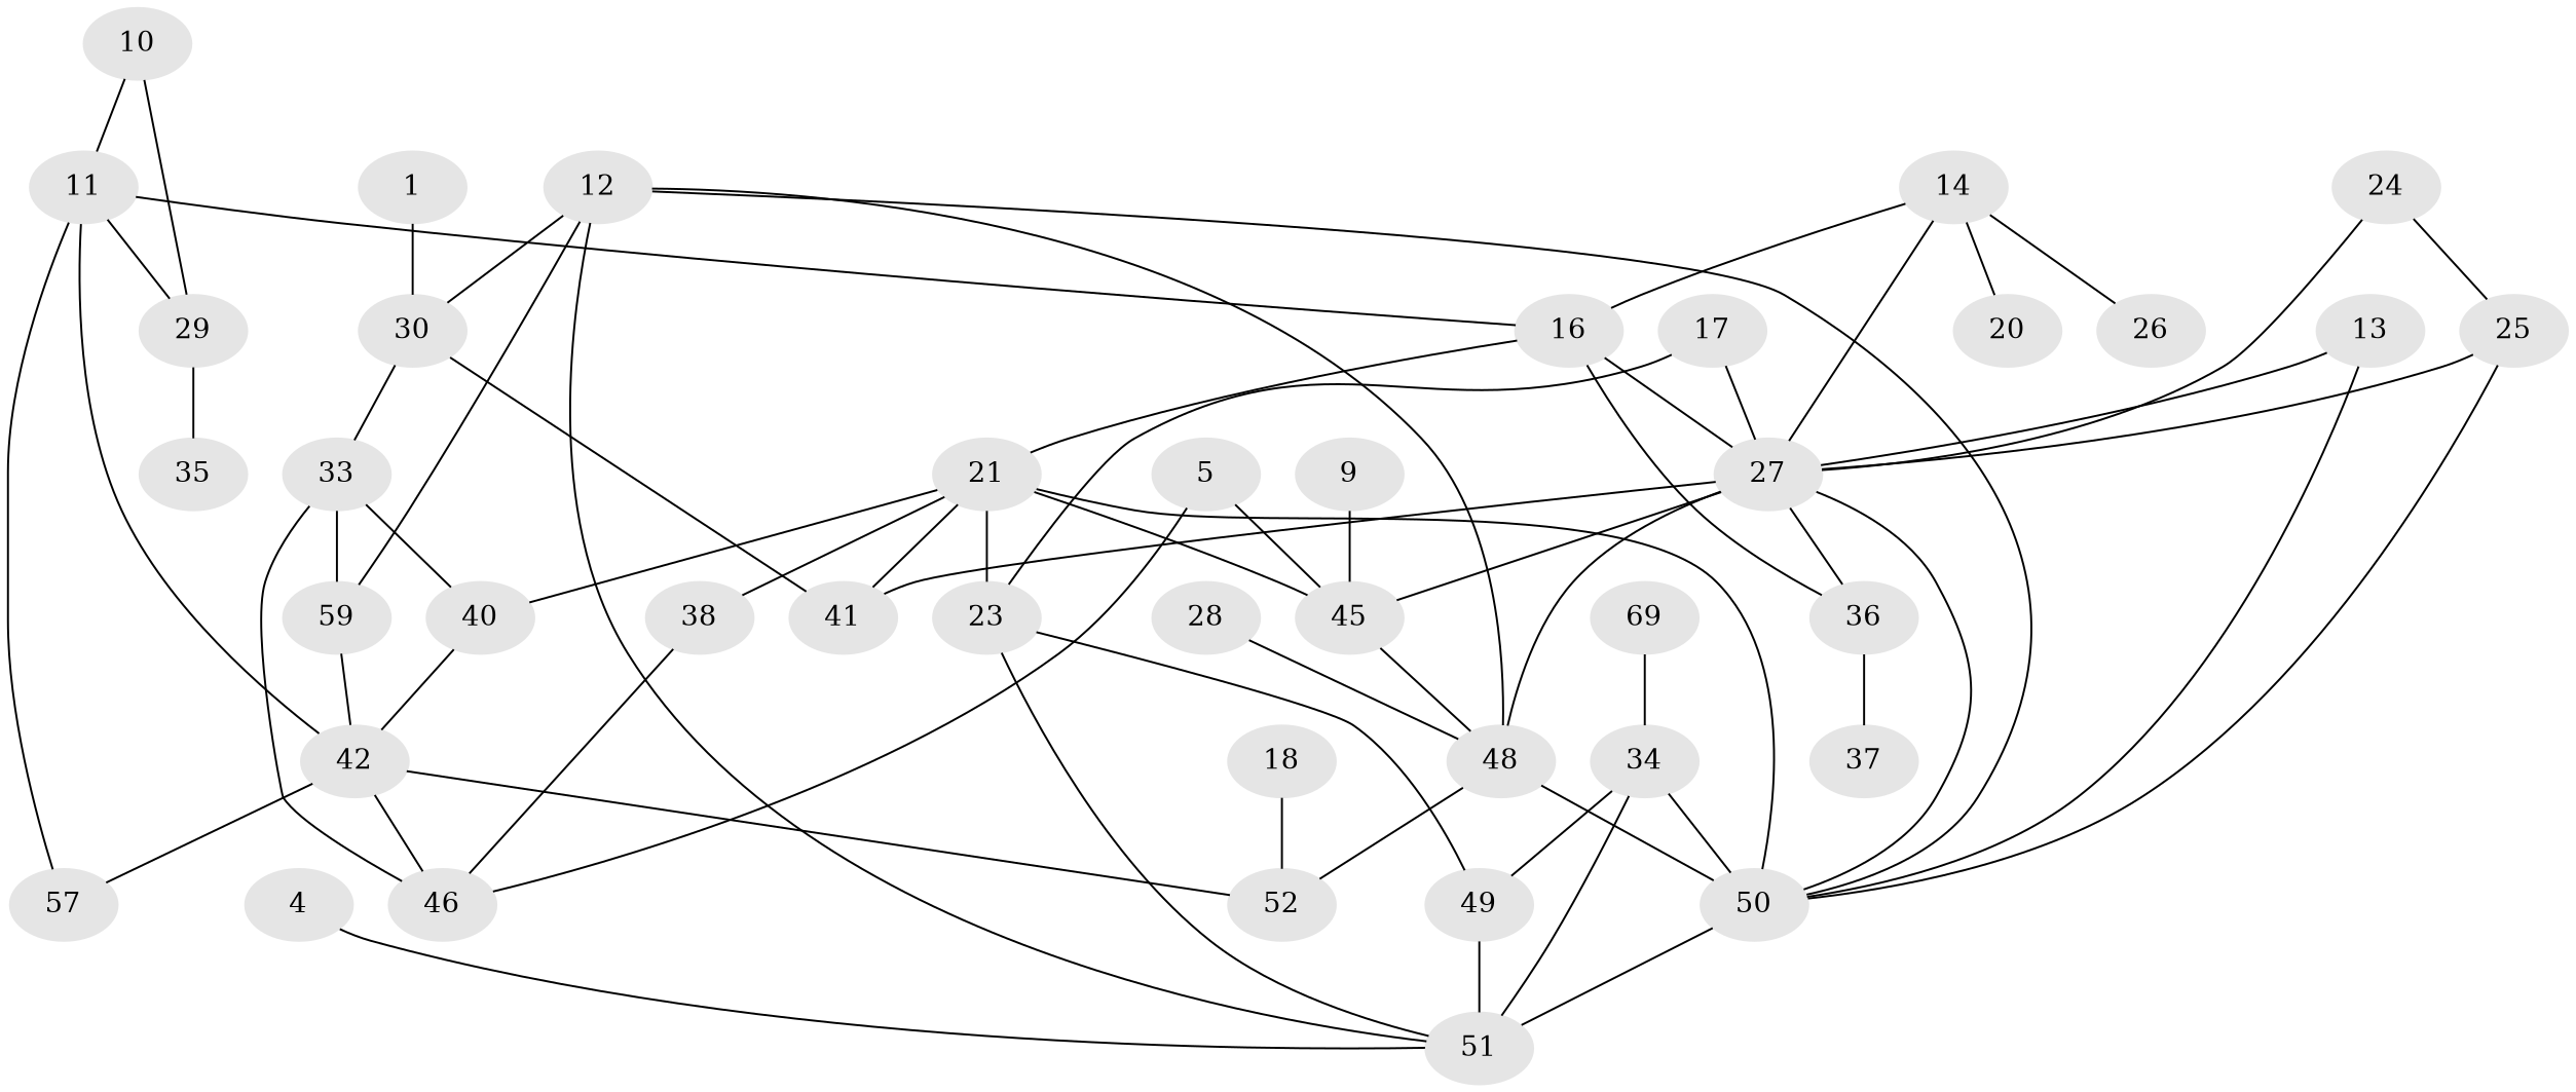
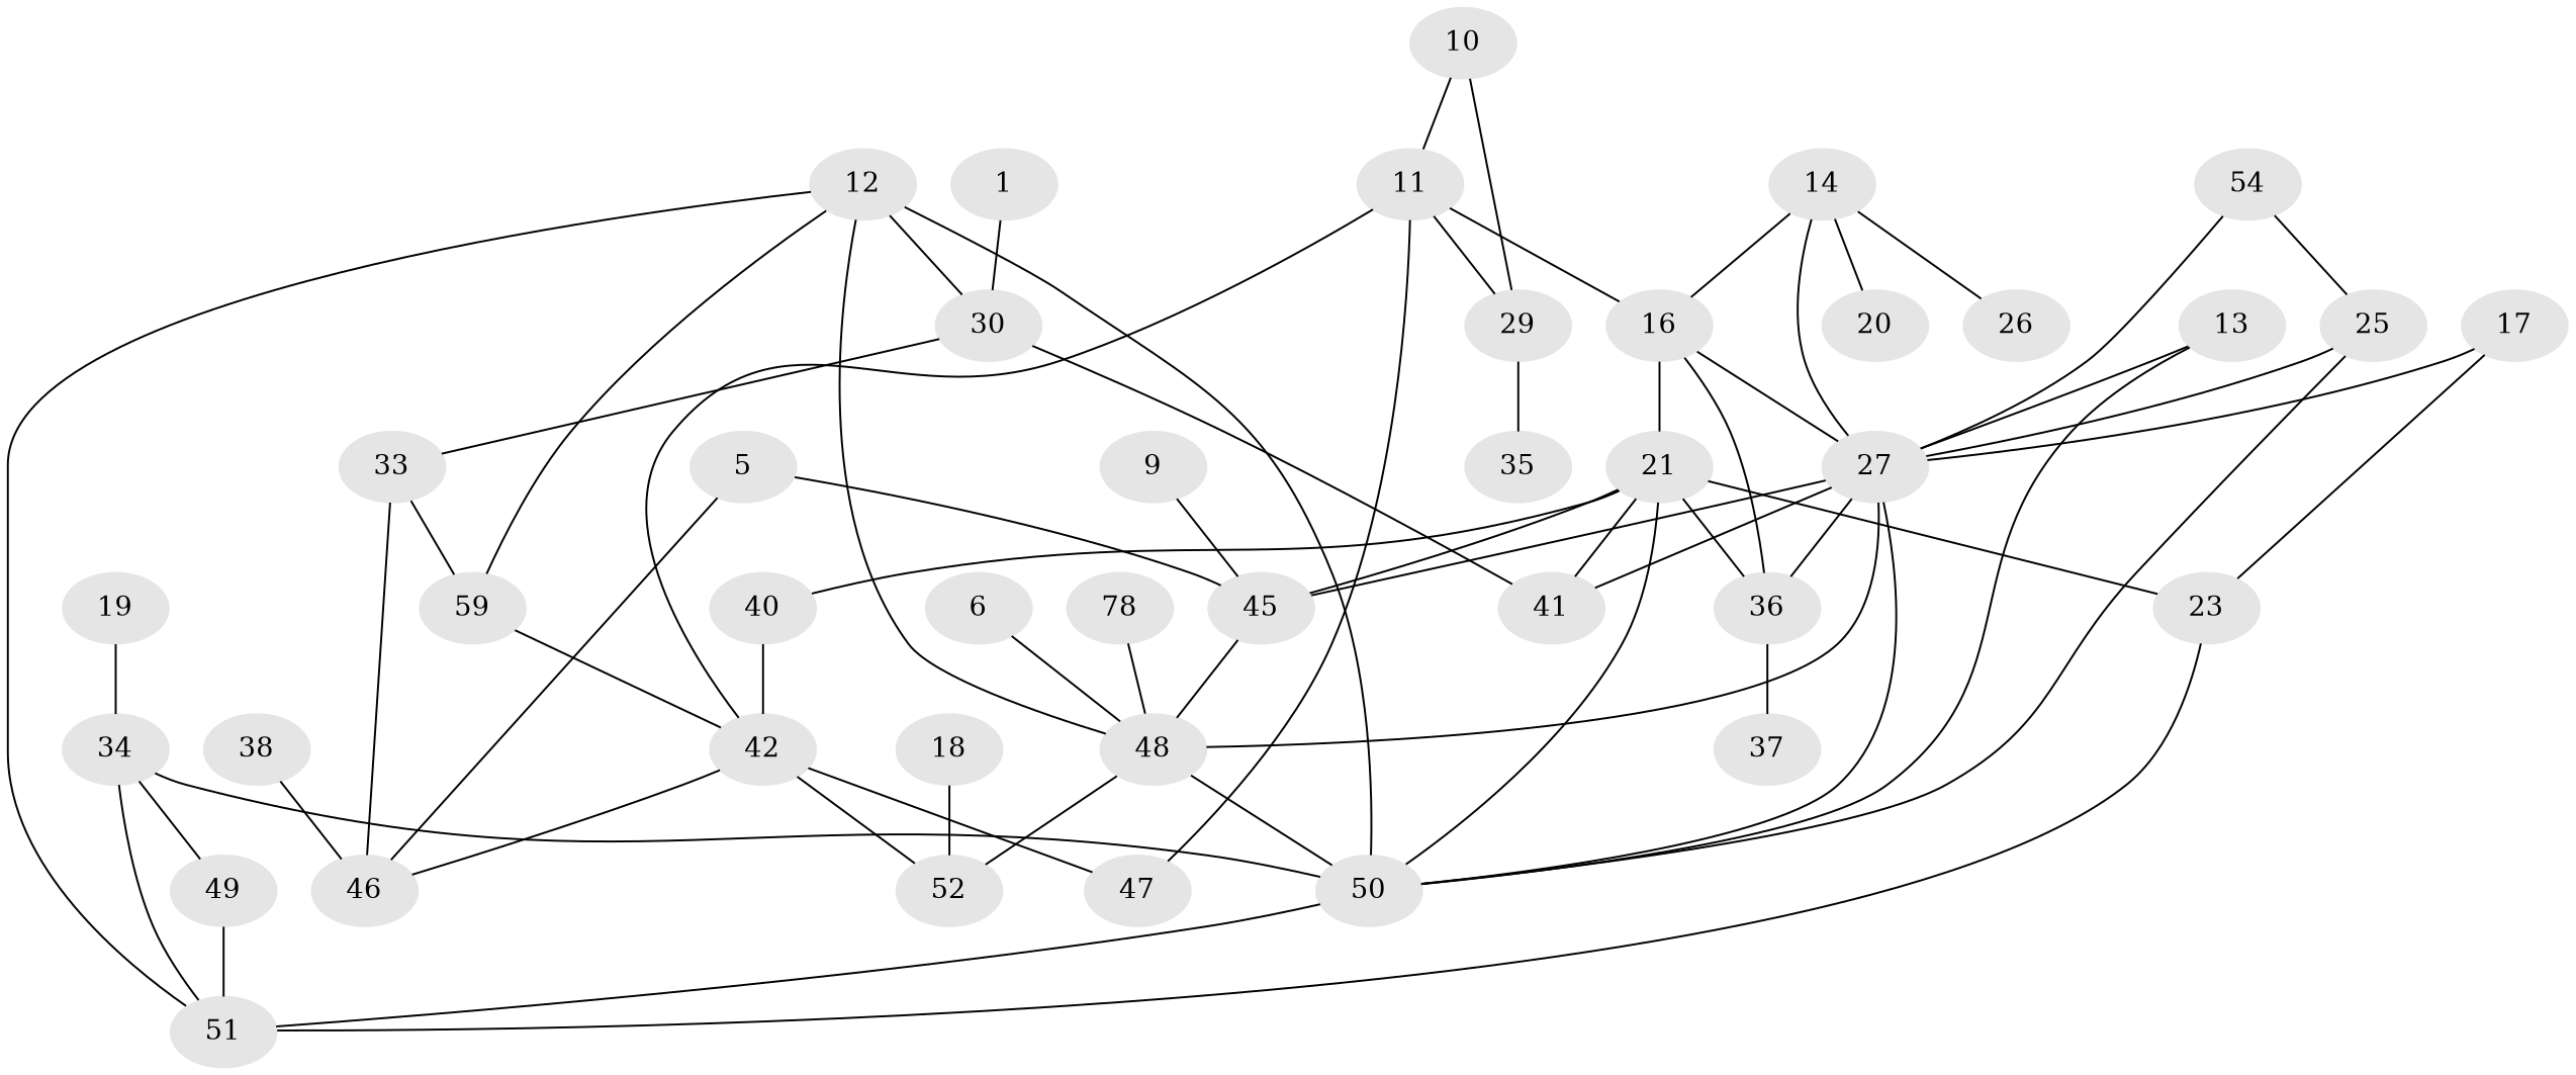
  graph {
    node [color=gray90 style=filled]
    edge [weight=1.0]
    1
    30
    41
    33
-   4
    51
    5
    45
    46
    48
+   6
    50
    52
    9
    10
    11
    29
    16
-   47 [label=57]
+   47
    42
    35
    27
    21
    36
    12
    n26 [label=59]
    13
    14
    20
    26
    23
    40
    37
    17
    49
    18
-   19 [label=69]
+   19
    34
-   24
+   24 [label=54]
    25
-   28
+   28 [label=78]
    38
    1 -- 30
    30 -- 41
    30 -- 33
    33 -- 46 [weight=2.0]
    33 -- n26
-   33 -- 40
-   4 -- 51
    5 -- 45
    5 -- 46
    45 -- 48
    48 -- 50 [weight=2.0]
    48 -- 52
+   6 -- 48
    50 -- 51 [weight=2.0]
    9 -- 45
    10 -- 11
    10 -- 29
    11 -- 29
    11 -- 16
    11 -- 47
    11 -- 42
    29 -- 35
    16 -- 27 [weight=2.0]
    16 -- 21
    16 -- 36
    42 -- 46
    42 -- 52
    42 -- 47
    27 -- 41
    27 -- 45
    27 -- 48
    27 -- 50
    27 -- 36
    21 -- 41
    21 -- 45
    21 -- 50 [weight=2.0]
-   21 -- 38 [weight=2.0]
+   21 -- 36 [weight=2.0]
    21 -- 23 [weight=2.0]
    21 -- 40
    36 -- 37
    12 -- 30
    12 -- 51
    12 -- 48
    12 -- 50
    12 -- n26
    n26 -- 42
    13 -- 50
    13 -- 27
    14 -- 16
    14 -- 27
    14 -- 20
    14 -- 26
    23 -- 51
-   23 -- 49
    40 -- 42
    17 -- 27
    17 -- 23
    49 -- 51 [weight=2.0]
    18 -- 52
    19 -- 34
    34 -- 51
    34 -- 50
    34 -- 49
    24 -- 27
    24 -- 25
    25 -- 50
    25 -- 27
    28 -- 48
    38 -- 46
  }
